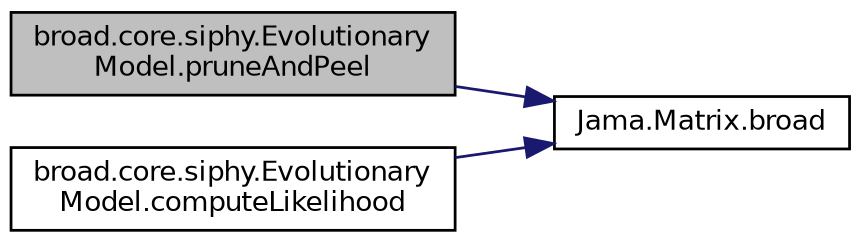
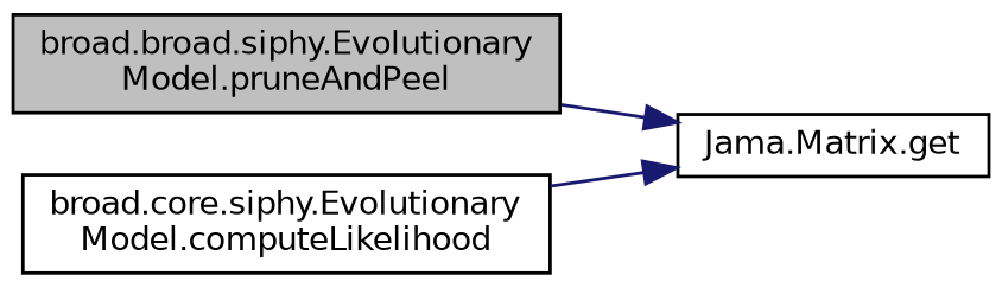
  digraph {
    rankdir=LR
    node [color=black fillcolor=white fontname=Helvetica fontsize=10 shape=record style=filled]
    edge [color=midnightblue fontname=Helvetica fontsize=10 labelfontname=Helvetica labelfontsize=10 style=solid]
-   n1 [fillcolor=grey75 fontcolor=black height=0.2 label="broad.core.siphy.Evolutionary\lModel.pruneAndPeel" width=0.4]
-   n2 [height=0.2 label="Jama.Matrix.broad" width=0.4]
+   n1 [fillcolor=grey75 fontcolor=black height=0.2 label="broad.broad.siphy.Evolutionary\lModel.pruneAndPeel" width=0.4]
+   n2 [height=0.2 label="Jama.Matrix.get" width=0.4]
    n3 [height=0.2 label="broad.core.siphy.Evolutionary\lModel.computeLikelihood" width=0.4]
    n1 -> n2
    n3 -> n2
  }
